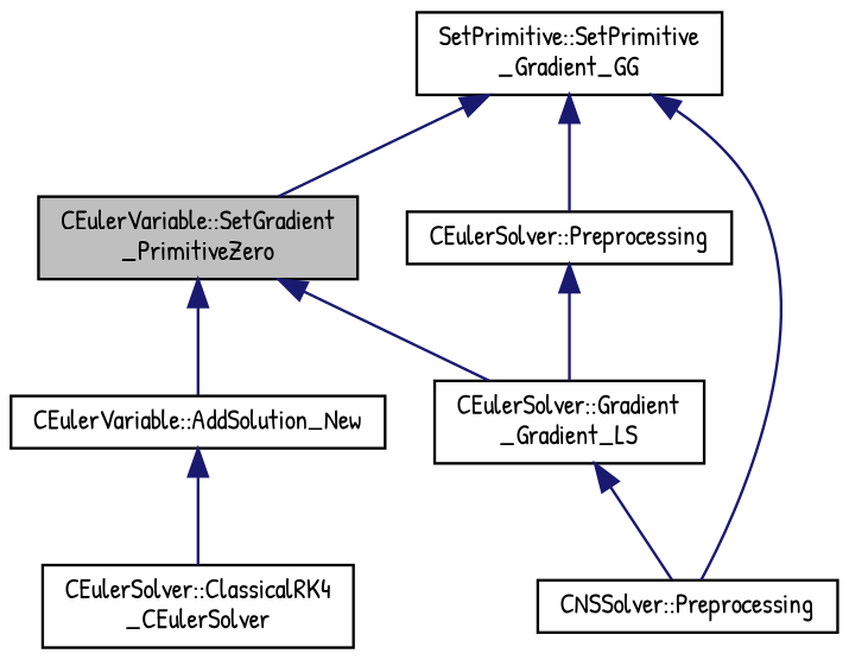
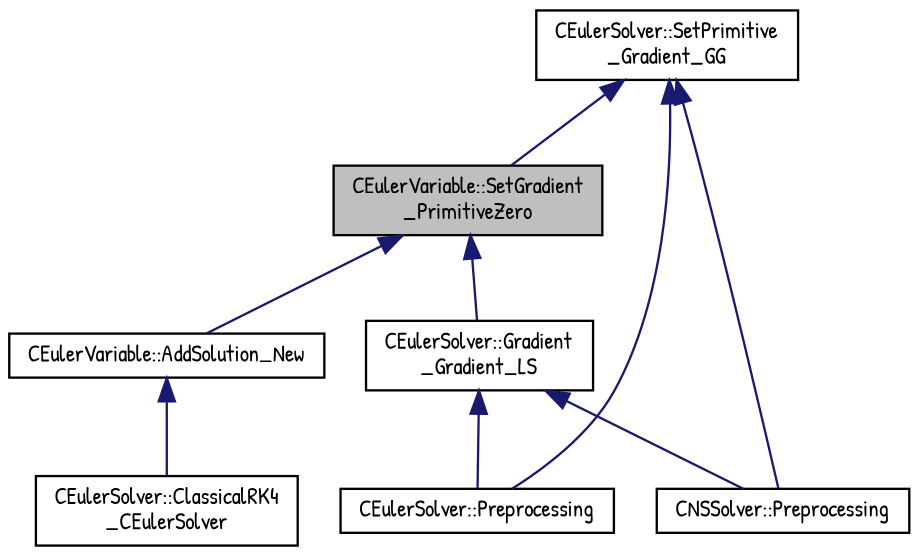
  digraph {
    fontname="Patrick Hand"
    rankdir=TB
    node [color=black fillcolor=white fontname="Patrick Hand" fontsize=10 shape=record style=filled]
    edge [color=midnightblue dir=back fontname="Patrick Hand" fontsize=10 labelfontname=Helvetica labelfontsize=10 style=solid]
    n1 [fillcolor=grey75 fontcolor=black height=0.2 label="CEulerVariable::SetGradient\l_PrimitiveZero" width=0.4]
    n2 [height=0.2 label="CEulerVariable::AddSolution_New" width=0.4]
    n3 [height=0.2 label="CEulerSolver::Gradient\l_Gradient_LS" width=0.4]
    n4 [height=0.2 label="CEulerSolver::ClassicalRK4\l_CEulerSolver" width=0.4]
-   n5 [height=0.2 label="SetPrimitive::SetPrimitive\l_Gradient_GG" width=0.4]
+   n5 [height=0.2 label="CEulerSolver::SetPrimitive\l_Gradient_GG" width=0.4]
    n6 [height=0.2 label="CEulerSolver::Preprocessing" width=0.4]
    n7 [height=0.2 label="CNSSolver::Preprocessing" width=0.4]
    n1 -> n2
    n1 -> n3
    n2 -> n4
-   n6 -> n3
+   n3 -> n6
    n3 -> n7
    n5 -> n1
    n5 -> n6
    n5 -> n7
  }
